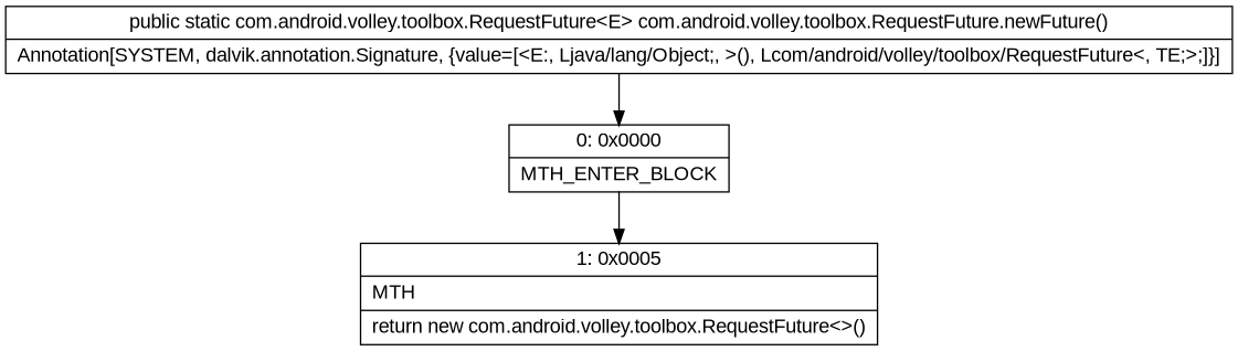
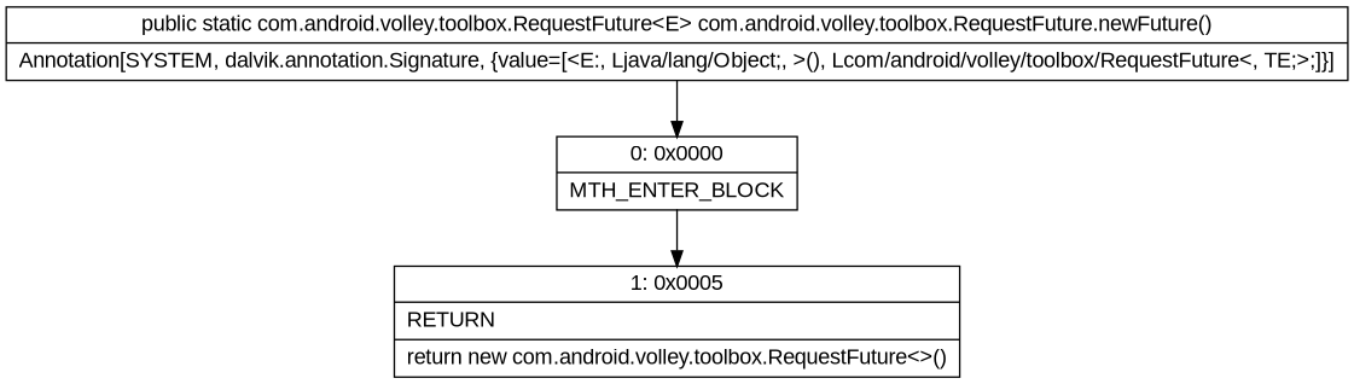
  digraph {
    fontname="Liberation Sans"
    node [shape=record fontname="Liberation Sans"]
    edge [fontname="Liberation Sans"]
    n1 [label="{0\:\ 0x0000|MTH_ENTER_BLOCK\l}"]
-   n2 [label="{1\:\ 0x0005|MTH\l|return new com.android.volley.toolbox.RequestFuture\<\>()\l}"]
+   n2 [label="{1\:\ 0x0005|RETURN\l|return new com.android.volley.toolbox.RequestFuture\<\>()\l}"]
    n3 [label="{public static com.android.volley.toolbox.RequestFuture\<E\> com.android.volley.toolbox.RequestFuture.newFuture()  | Annotation[SYSTEM, dalvik.annotation.Signature, \{value=[\<E:, Ljava\/lang\/Object;, \>(), Lcom\/android\/volley\/toolbox\/RequestFuture\<, TE;\>;]\}]\l}"]
    n1 -> n2
    n3 -> n1
  }
